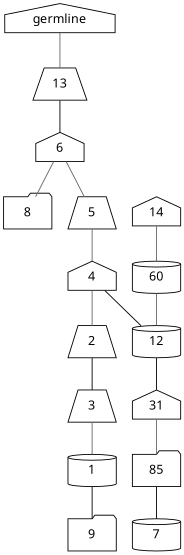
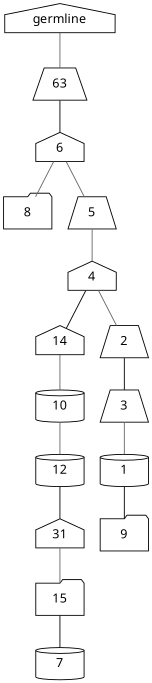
  graph {
    fontname="Noto Sans"
    node [fontname="Noto Sans" shape=house]
    edge [color=gray40 fontname="Noto Sans"]
    n1 [label=germline]
-   n2 [label=13 shape=trapezium]
+   n2 [label=63 shape=trapezium]
    n3 [label=6]
    n4 [label=8 shape=folder]
    n5 [label=5 shape=trapezium]
    n6 [label=4]
    n7 [label=14]
    n8 [label=2 shape=trapezium]
-   n9 [label=60 shape=cylinder]
+   n9 [label=10 shape=cylinder]
    n10 [label=3 shape=trapezium]
    n11 [label=12 shape=cylinder]
    n12 [label=31]
-   n13 [label=85 shape=folder]
+   n13 [label=15 shape=folder]
    n14 [label=7 shape=cylinder]
    n15 [label=1 shape=cylinder]
    n16 [label=9 shape=folder]
    n1 -- n2
    n2 -- n3 [color=black]
    n3 -- n4
    n3 -- n5
    n5 -- n6
-   n6 -- n11 [color=black]
+   n6 -- n7 [color=black]
    n6 -- n8
    n7 -- n9
    n8 -- n10 [color=black]
    n9 -- n11
    n10 -- n15
    n11 -- n12 [color=black]
    n12 -- n13
    n13 -- n14 [color=black]
    n15 -- n16 [color=black]
  }
